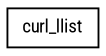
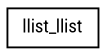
  digraph {
    rankdir=LR
    fontname="Roboto Condensed"
-   n1 [color=black fillcolor=white fontname="Roboto Condensed" fontsize=10 height=0.2 label=curl_llist shape=record style=filled width=0.4]
+   n1 [color=black fillcolor=white fontname="Roboto Condensed" fontsize=10 height=0.2 label=llist_llist shape=record style=filled width=0.4]
  }
